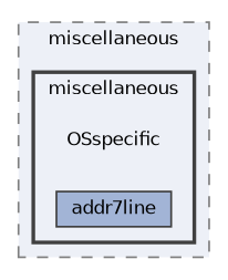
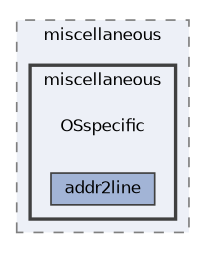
  digraph {
    compound=true
    rankdir=LR
    node [fontname=Helvetica fontsize=10]
    n1 [height=0.2 label=OSspecific shape=plaintext width=0.4]
-   n2 [color=grey25 fillcolor="#a2b4d6" height=0.2 label=addr7line shape=box style=filled width=0.4]
+   n2 [color=grey25 fillcolor="#a2b4d6" height=0.2 label=addr2line shape=box style=filled width=0.4]
    subgraph cluster_1 {
      bgcolor="#edf0f7"
      fontname=Helvetica
      fontsize=10
      label=miscellaneous
      pencolor=grey50
      style="filled,dashed"
      subgraph cluster_2 {
        bgcolor="#edf0f7"
        fontname=Helvetica
        fontsize=10
        pencolor=grey25
        style="filled,bold"
        n1
        n2
      }
    }
  }
